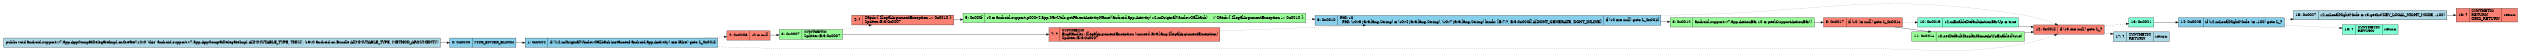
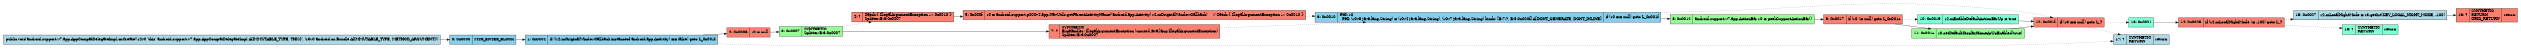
  digraph {
    rankdir=LR
    node [fillcolor=salmon shape=record style=filled]
    edge [style=solid]
    n1 [fillcolor=skyblue label="{0\:\ 0x0000|MTH_ENTER_BLOCK\l}"]
    n2 [fillcolor=skyblue label="{1\:\ 0x0004|if ((r2.mOriginalWindowCallback instanceof android.app.Activity) == false) goto L_0x001f\l}"]
    n3 [label="{2\:\ 0x0006|r0 = null\l}"]
    n4 [label="{12\:\ 0x001f|if (r3 == null) goto L_?\l}"]
    n5 [fillcolor=palegreen label="{3\:\ 0x0007|SYNTHETIC\lSplitter:B:3:0x0007\l}"]
    n6 [fillcolor=aquamarine label="{13\:\ 0x0021}"]
    n7 [fillcolor=lightblue label="{17\:\ ?|SYNTHETIC\lRETURN\l|return\l}"]
    n8 [label="{4\:\ ?|Catch:\{ IllegalArgumentException \-\> 0x0010 \}\lSplitter:B:3:0x0007\l}"]
    n9 [label="{7\:\ ?|SYNTHETIC\lExcHandler: IllegalArgumentException (unused java.lang.IllegalArgumentException)\lSplitter:B:3:0x0007\l}"]
-   n10 [fillcolor=palegreen label="{5\:\ 0x000f|r0 = android.support.p000v4.app.NavUtils.getParentActivityName((android.app.Activity) r2.mOriginalWindowCallback)     \/\/ Catch:\{ IllegalArgumentException \-\> 0x0010 \}\l}"]
+   n10 [label="{5\:\ 0x000f|r0 = android.support.p000v4.app.NavUtils.getParentActivityName((android.app.Activity) r2.mOriginalWindowCallback)     \/\/ Catch:\{ IllegalArgumentException \-\> 0x0010 \}\l}"]
    n11 [fillcolor=skyblue label="{6\:\ 0x0010|PHI: r0 \l  PHI: (r0v5 java.lang.String) = (r0v4 java.lang.String), (r0v7 java.lang.String) binds: [B:7:?, B:5:0x000f] A[DONT_GENERATE, DONT_INLINE]\l|if (r0 == null) goto L_0x001f\l}"]
    n12 [fillcolor=palegreen label="{8\:\ 0x0012|android.support.v7.app.ActionBar r0 = peekSupportActionBar()\l}"]
    n13 [label="{9\:\ 0x0017|if (r0 != null) goto L_0x001c\l}"]
    n14 [fillcolor=aquamarine label="{10\:\ 0x0019|r2.mEnableDefaultActionBarUp = true\l}"]
    n15 [fillcolor=palegreen label="{11\:\ 0x001c|r0.setDefaultDisplayHomeAsUpEnabled(true)\l}"]
-   n16 [fillcolor=skyblue label="{14\:\ 0x0025|if (r2.mLocalNightMode != \-100) goto L_?\l}"]
+   n16 [label="{14\:\ 0x0025|if (r2.mLocalNightMode != \-100) goto L_?\l}"]
    n17 [fillcolor=lightblue label="{15\:\ 0x0027|r2.mLocalNightMode = r3.getInt(KEY_LOCAL_NIGHT_MODE, \-100)\l}"]
    n18 [fillcolor=aquamarine label="{18\:\ ?|SYNTHETIC\lRETURN\l|return\l}"]
    n19 [label="{16\:\ ?|SYNTHETIC\lRETURN\lORIG_RETURN\l|return\l}"]
    n20 [fillcolor=lightblue label="{public void android.support.v7.app.AppCompatDelegateImpl.onCreate((r2v0 'this' android.support.v7.app.AppCompatDelegateImpl A[IMMUTABLE_TYPE, THIS]), (r3v0 android.os.Bundle A[IMMUTABLE_TYPE, METHOD_ARGUMENT])) }"]
    n1 -> n2
-   n2 -> n3 [style=dotted]
-   n2 -> n4 [style=dotted]
+   n2 -> n3
+   n2 -> n7 [style=dotted]
    n3 -> n5
    n4 -> n6 [style=dotted]
    n4 -> n7 [style=dotted]
    n5 -> n8 [style=dotted]
    n5 -> n9
    n6 -> n16
    n8 -> n10
    n9 -> n11 [style=dotted]
    n10 -> n11 [style=dotted]
    n11 -> n4 [style=dotted]
    n11 -> n12
    n12 -> n13
    n13 -> n14 [style=dotted]
    n13 -> n15
    n14 -> n4
    n15 -> n4
    n16 -> n17 [style=dotted]
    n16 -> n18 [style=dotted]
    n17 -> n19
    n20 -> n1
  }
